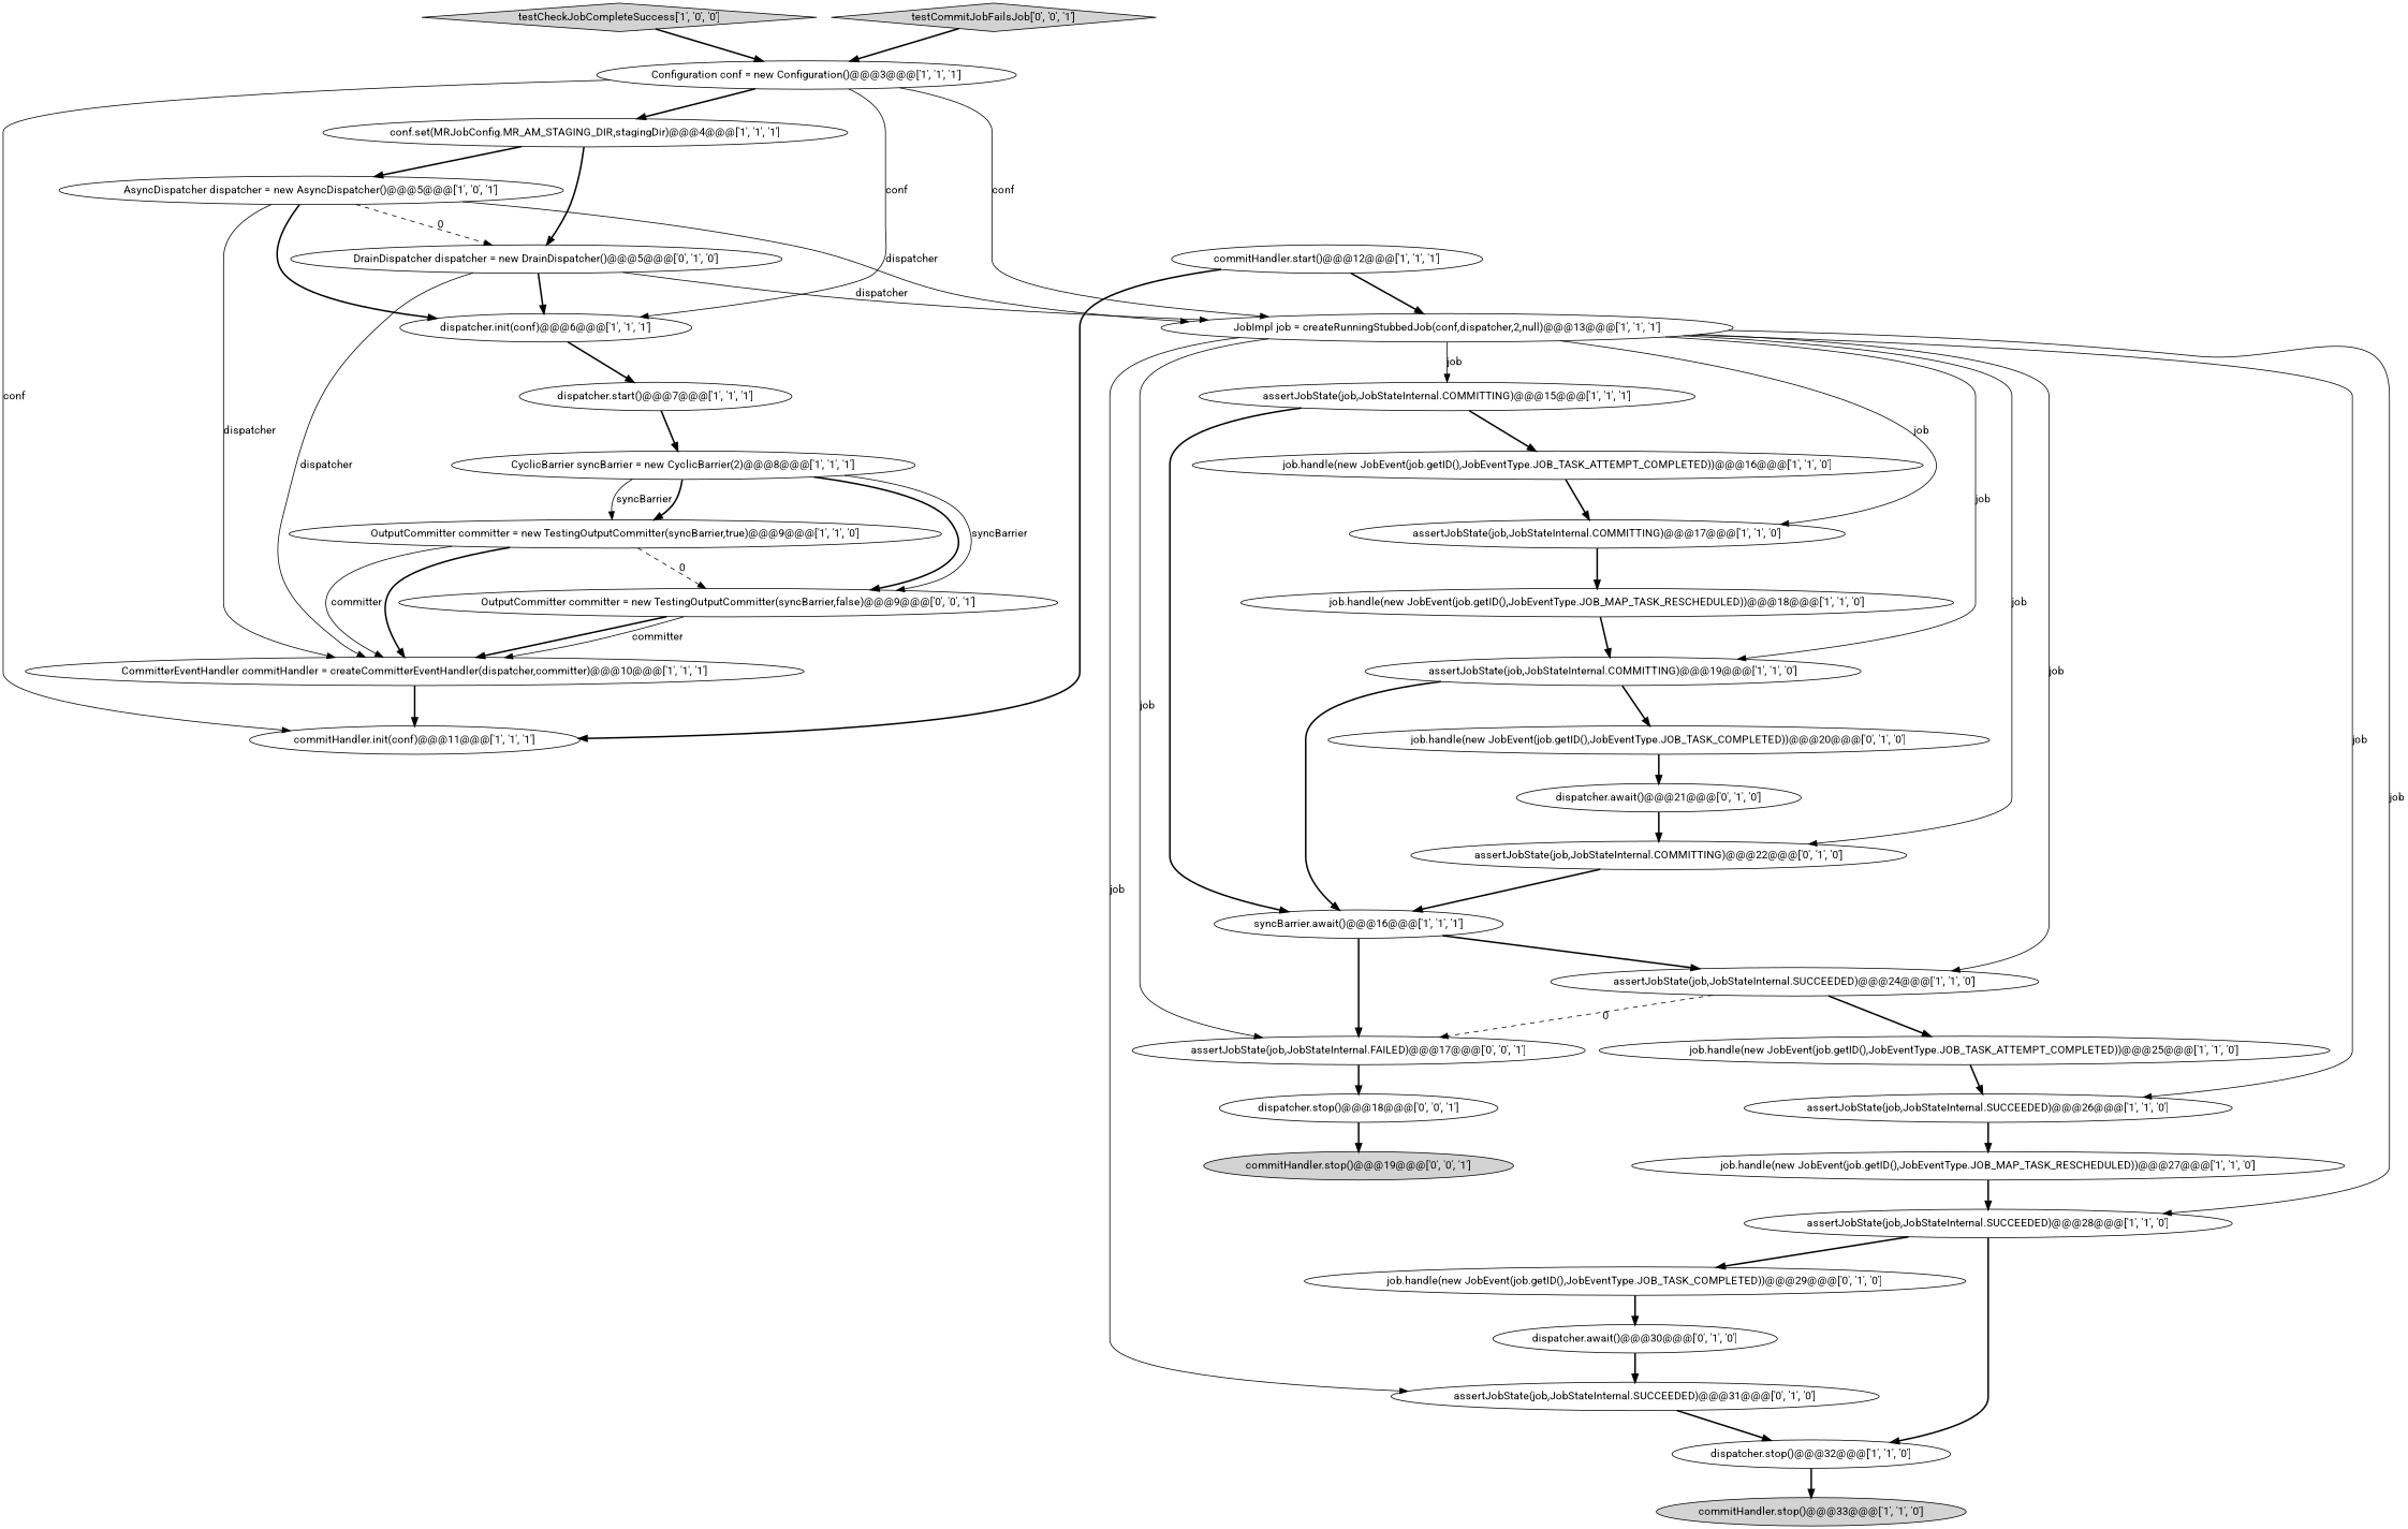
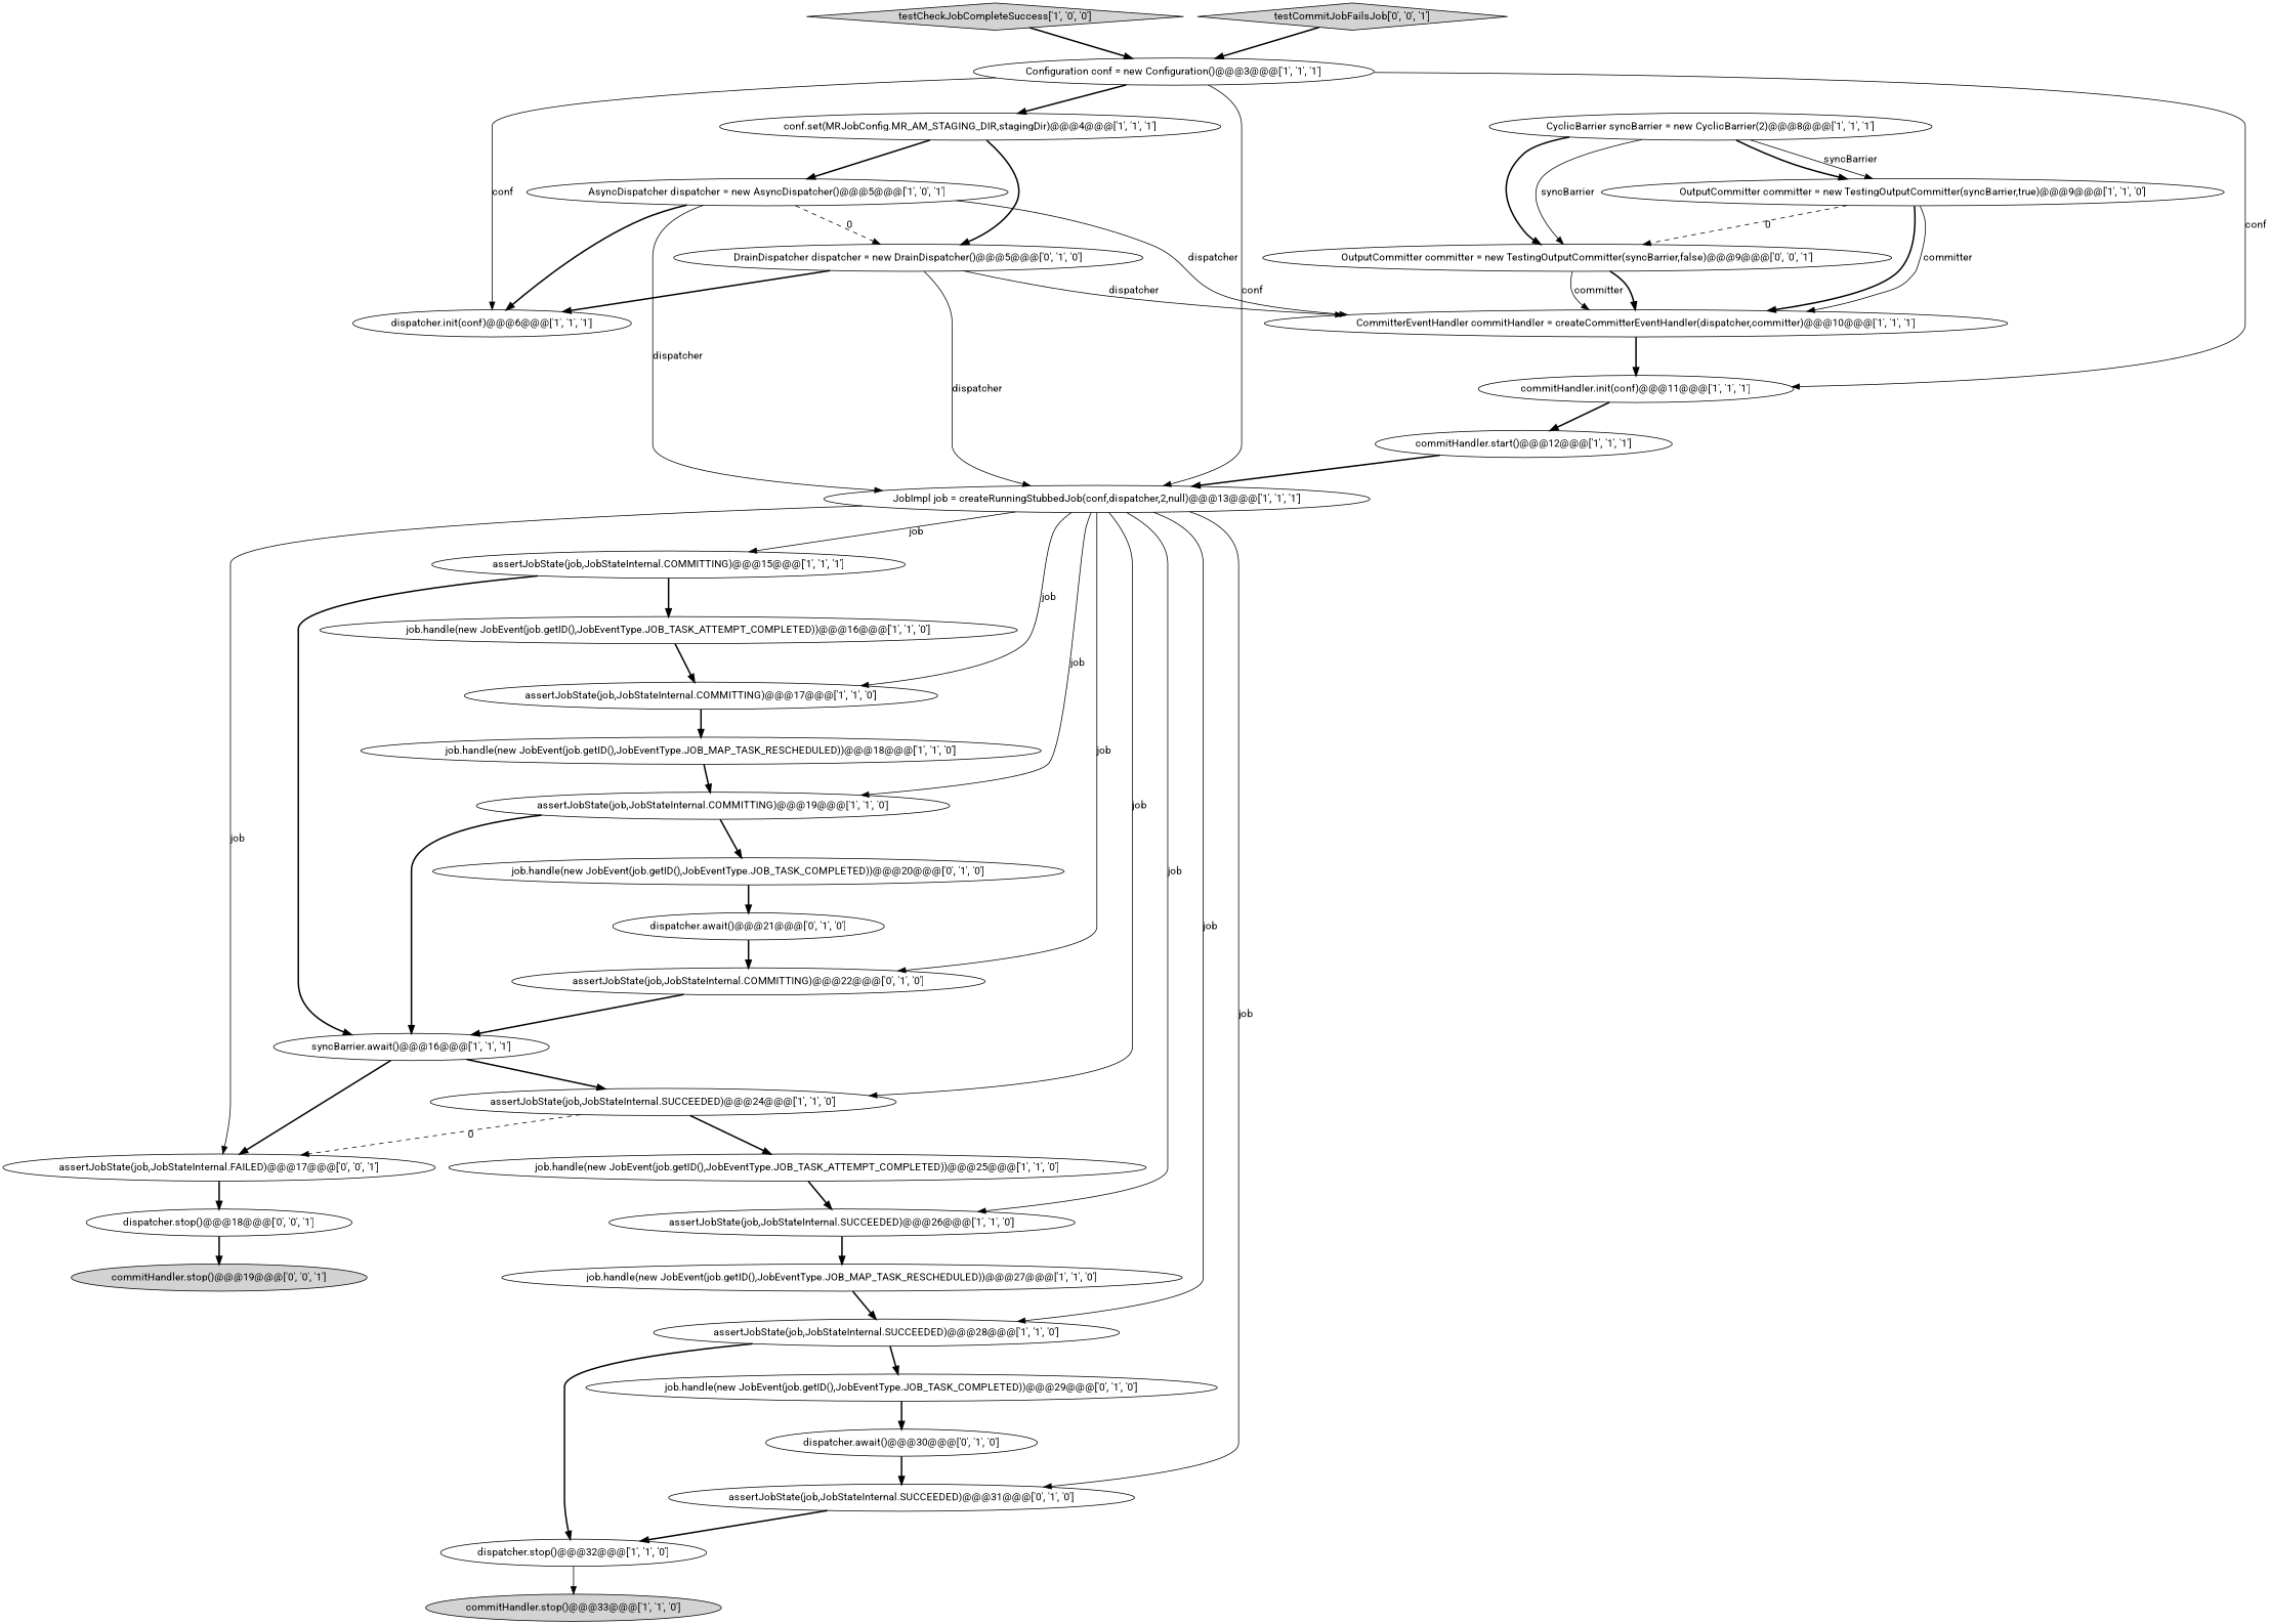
  digraph {
    fontname=Roboto
    node [fillcolor=white fontname=Roboto shape=ellipse style=filled]
    edge [fontname=Roboto style=bold]
    n1 [label="Configuration conf = new Configuration()@@@3@@@['1', '1', '1']"]
    n2 [label="dispatcher.init(conf)@@@6@@@['1', '1', '1']"]
    n3 [label="conf.set(MRJobConfig.MR_AM_STAGING_DIR,stagingDir)@@@4@@@['1', '1', '1']"]
    n4 [label="JobImpl job = createRunningStubbedJob(conf,dispatcher,2,null)@@@13@@@['1', '1', '1']"]
    n5 [label="commitHandler.init(conf)@@@11@@@['1', '1', '1']"]
-   n6 [label="dispatcher.start()@@@7@@@['1', '1', '1']"]
    n7 [label="AsyncDispatcher dispatcher = new AsyncDispatcher()@@@5@@@['1', '0', '1']"]
    n8 [label="DrainDispatcher dispatcher = new DrainDispatcher()@@@5@@@['0', '1', '0']"]
    n9 [label="assertJobState(job,JobStateInternal.COMMITTING)@@@19@@@['1', '1', '0']"]
    n10 [label="assertJobState(job,JobStateInternal.COMMITTING)@@@15@@@['1', '1', '1']"]
    n11 [label="assertJobState(job,JobStateInternal.FAILED)@@@17@@@['0', '0', '1']"]
    n12 [label="assertJobState(job,JobStateInternal.SUCCEEDED)@@@28@@@['1', '1', '0']"]
    n13 [label="assertJobState(job,JobStateInternal.SUCCEEDED)@@@26@@@['1', '1', '0']"]
    n14 [label="assertJobState(job,JobStateInternal.COMMITTING)@@@22@@@['0', '1', '0']"]
    n15 [label="assertJobState(job,JobStateInternal.SUCCEEDED)@@@31@@@['0', '1', '0']"]
    n16 [label="assertJobState(job,JobStateInternal.COMMITTING)@@@17@@@['1', '1', '0']"]
    n17 [label="assertJobState(job,JobStateInternal.SUCCEEDED)@@@24@@@['1', '1', '0']"]
    n18 [label="commitHandler.start()@@@12@@@['1', '1', '1']"]
    n19 [label="CyclicBarrier syncBarrier = new CyclicBarrier(2)@@@8@@@['1', '1', '1']"]
    n20 [fillcolor=lightgray label="commitHandler.stop()@@@33@@@['1', '1', '0']"]
    n21 [label="CommitterEventHandler commitHandler = createCommitterEventHandler(dispatcher,committer)@@@10@@@['1', '1', '1']"]
    n22 [label="job.handle(new JobEvent(job.getID(),JobEventType.JOB_MAP_TASK_RESCHEDULED))@@@18@@@['1', '1', '0']"]
    n23 [label="syncBarrier.await()@@@16@@@['1', '1', '1']"]
    n24 [label="job.handle(new JobEvent(job.getID(),JobEventType.JOB_TASK_COMPLETED))@@@20@@@['0', '1', '0']"]
    n25 [label="job.handle(new JobEvent(job.getID(),JobEventType.JOB_TASK_ATTEMPT_COMPLETED))@@@16@@@['1', '1', '0']"]
    n26 [fillcolor=lightgray label="testCheckJobCompleteSuccess['1', '0', '0']" shape=diamond]
    n27 [label="dispatcher.stop()@@@18@@@['0', '0', '1']"]
    n28 [fillcolor=lightgray label="commitHandler.stop()@@@19@@@['0', '0', '1']"]
    n29 [label="job.handle(new JobEvent(job.getID(),JobEventType.JOB_MAP_TASK_RESCHEDULED))@@@27@@@['1', '1', '0']"]
    n30 [label="job.handle(new JobEvent(job.getID(),JobEventType.JOB_TASK_COMPLETED))@@@29@@@['0', '1', '0']"]
    n31 [label="dispatcher.stop()@@@32@@@['1', '1', '0']"]
    n32 [label="job.handle(new JobEvent(job.getID(),JobEventType.JOB_TASK_ATTEMPT_COMPLETED))@@@25@@@['1', '1', '0']"]
    n33 [label="dispatcher.await()@@@21@@@['0', '1', '0']"]
    n34 [fillcolor=lightgray label="testCommitJobFailsJob['0', '0', '1']" shape=diamond]
    n35 [label="dispatcher.await()@@@30@@@['0', '1', '0']"]
    n36 [label="OutputCommitter committer = new TestingOutputCommitter(syncBarrier,false)@@@9@@@['0', '0', '1']"]
    n37 [label="OutputCommitter committer = new TestingOutputCommitter(syncBarrier,true)@@@9@@@['1', '1', '0']"]
    n1 -> n2 [label=conf style=solid]
    n1 -> n3
    n1 -> n4 [label=conf style=solid]
    n1 -> n5 [label=conf style=solid]
-   n2 -> n6
    n3 -> n7
    n3 -> n8
    n4 -> n9 [label=job style=solid]
    n4 -> n10 [label=job style=solid]
    n4 -> n11 [label=job style=solid]
    n4 -> n12 [label=job style=solid]
    n4 -> n13 [label=job style=solid]
    n4 -> n14 [label=job style=solid]
    n4 -> n15 [label=job style=solid]
    n4 -> n16 [label=job style=solid]
    n4 -> n17 [label=job style=solid]
-   n18 -> n5
-   n6 -> n19
+   n5 -> n18
    n7 -> n2
    n7 -> n4 [label=dispatcher style=solid]
    n7 -> n8 [label=0 style=dashed]
    n7 -> n21 [label=dispatcher style=solid]
    n8 -> n2
    n8 -> n4 [label=dispatcher style=solid]
    n8 -> n21 [label=dispatcher style=solid]
    n9 -> n23
    n9 -> n24
    n10 -> n23
    n10 -> n25
    n11 -> n27
    n12 -> n30
    n12 -> n31
    n13 -> n29
    n14 -> n23
    n15 -> n31
    n16 -> n22
    n17 -> n11 [label=0 style=dashed]
    n17 -> n32
    n18 -> n4
    n19 -> n36
    n19 -> n36 [label=syncBarrier style=solid]
    n19 -> n37 [label=syncBarrier style=solid]
    n19 -> n37
    n21 -> n5
    n22 -> n9
    n23 -> n11
    n23 -> n17
    n24 -> n33
    n25 -> n16
    n26 -> n1
    n27 -> n28
    n29 -> n12
    n30 -> n35
-   n31 -> n20
+   n31 -> n20 [style=solid]
    n32 -> n13
    n33 -> n14
    n34 -> n1
    n35 -> n15
    n36 -> n21
    n36 -> n21 [label=committer style=solid]
    n37 -> n21
    n37 -> n21 [label=committer style=solid]
    n37 -> n36 [label=0 style=dashed]
  }
